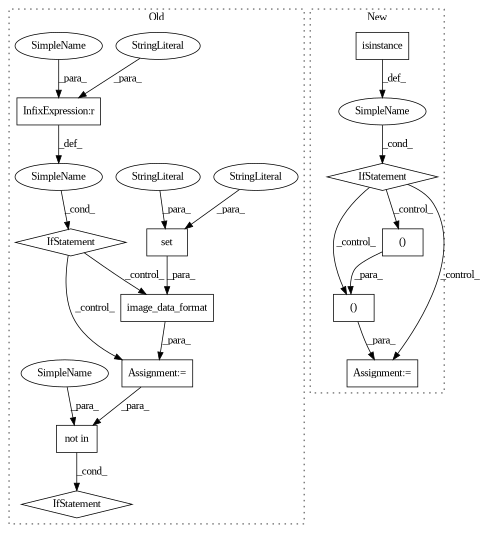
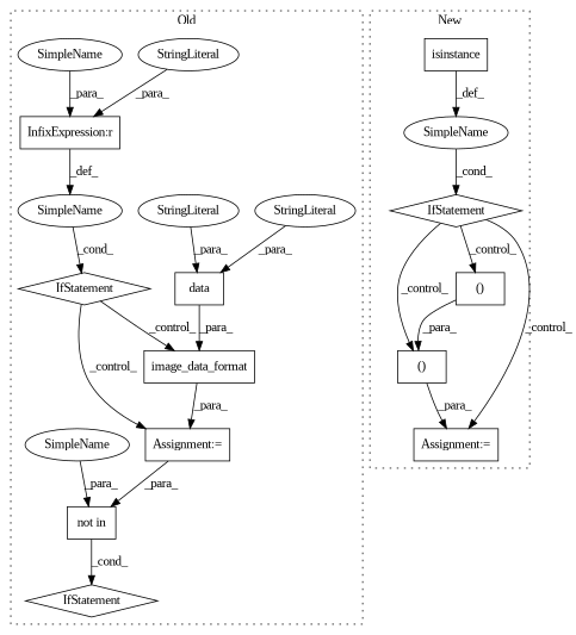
  digraph {
    fontname="Liberation Serif"
    node [a=42 fontname="Liberation Serif" shape=box]
    edge [fontname="Liberation Serif"]
    n1 [a=32 l=19 label=image_data_format s=41885]
    n2 [a=25 l="8,2" label=IfStatement s="42287,42351" shape=diamond]
-   n3 [a=32 l="4,1" label=set s="42314,42350"]
+   n3 [a=32 l="4,1" label=data s="42314,42350"]
    n4 [a=45 l=16 label=StringLiteral s=42334 shape=ellipse]
    n5 [a=45 l=15 label=StringLiteral s=42318 shape=ellipse]
    n6 [a=27 l=4 label="InfixExpression:r" s=41842]
    n7 [a=108 l=56 label="not in" s=42295]
    n8 [a=45 l=9 label=StringLiteral s=41846 shape=ellipse]
    n9 [label=SimpleName shape=ellipse]
    n10 [a=25 l="4,2" label=IfStatement s="41827,41855" shape=diamond]
    n11 [a=7 l=1 label="Assignment:=" s=41876]
    n12 [l=11 label=SimpleName s=41831 shape=ellipse]
    n13 [l=11 label=SimpleName s=42295 shape=ellipse]
    n14 [a=25 l="4,2" label=IfStatement s="29332,29360" shape=diamond]
    n15 [a=106 l=81 label="()" s=29397]
    n16 [a=32 l="11,1" label=isinstance s="29336,29359"]
    n17 [a=106 l=29 label="()" s=29448]
    n18 [label=SimpleName shape=ellipse]
    n19 [a=7 l=14 label="Assignment:=" s=29383]
    subgraph cluster_1 {
      label=Old
      style=dotted
      n1
      n2
      n3
      n4
      n5
      n6
      n7
      n8
      n9
      n10
      n11
      n12
      n13
    }
    subgraph cluster_2 {
      label=New
      style=dotted
      n14
      n15
      n16
      n17
      n18
      n19
    }
    n1 -> n11 [label=_para_]
    n3 -> n1 [label=_para_]
    n4 -> n3 [label=_para_]
    n5 -> n3 [label=_para_]
    n6 -> n9 [label=_def_]
    n7 -> n2 [label=_cond_]
    n8 -> n6 [label=_para_]
    n9 -> n10 [label=_cond_]
    n10 -> n1 [label=_control_]
    n10 -> n11 [label=_control_]
    n11 -> n7 [label=_para_]
    n12 -> n6 [label=_para_]
    n13 -> n7 [label=_para_]
    n14 -> n15 [label=_control_]
    n14 -> n17 [label=_control_]
    n14 -> n19 [label=_control_]
    n15 -> n19 [label=_para_]
    n16 -> n18 [label=_def_]
    n17 -> n15 [label=_para_]
    n18 -> n14 [label=_cond_]
  }
